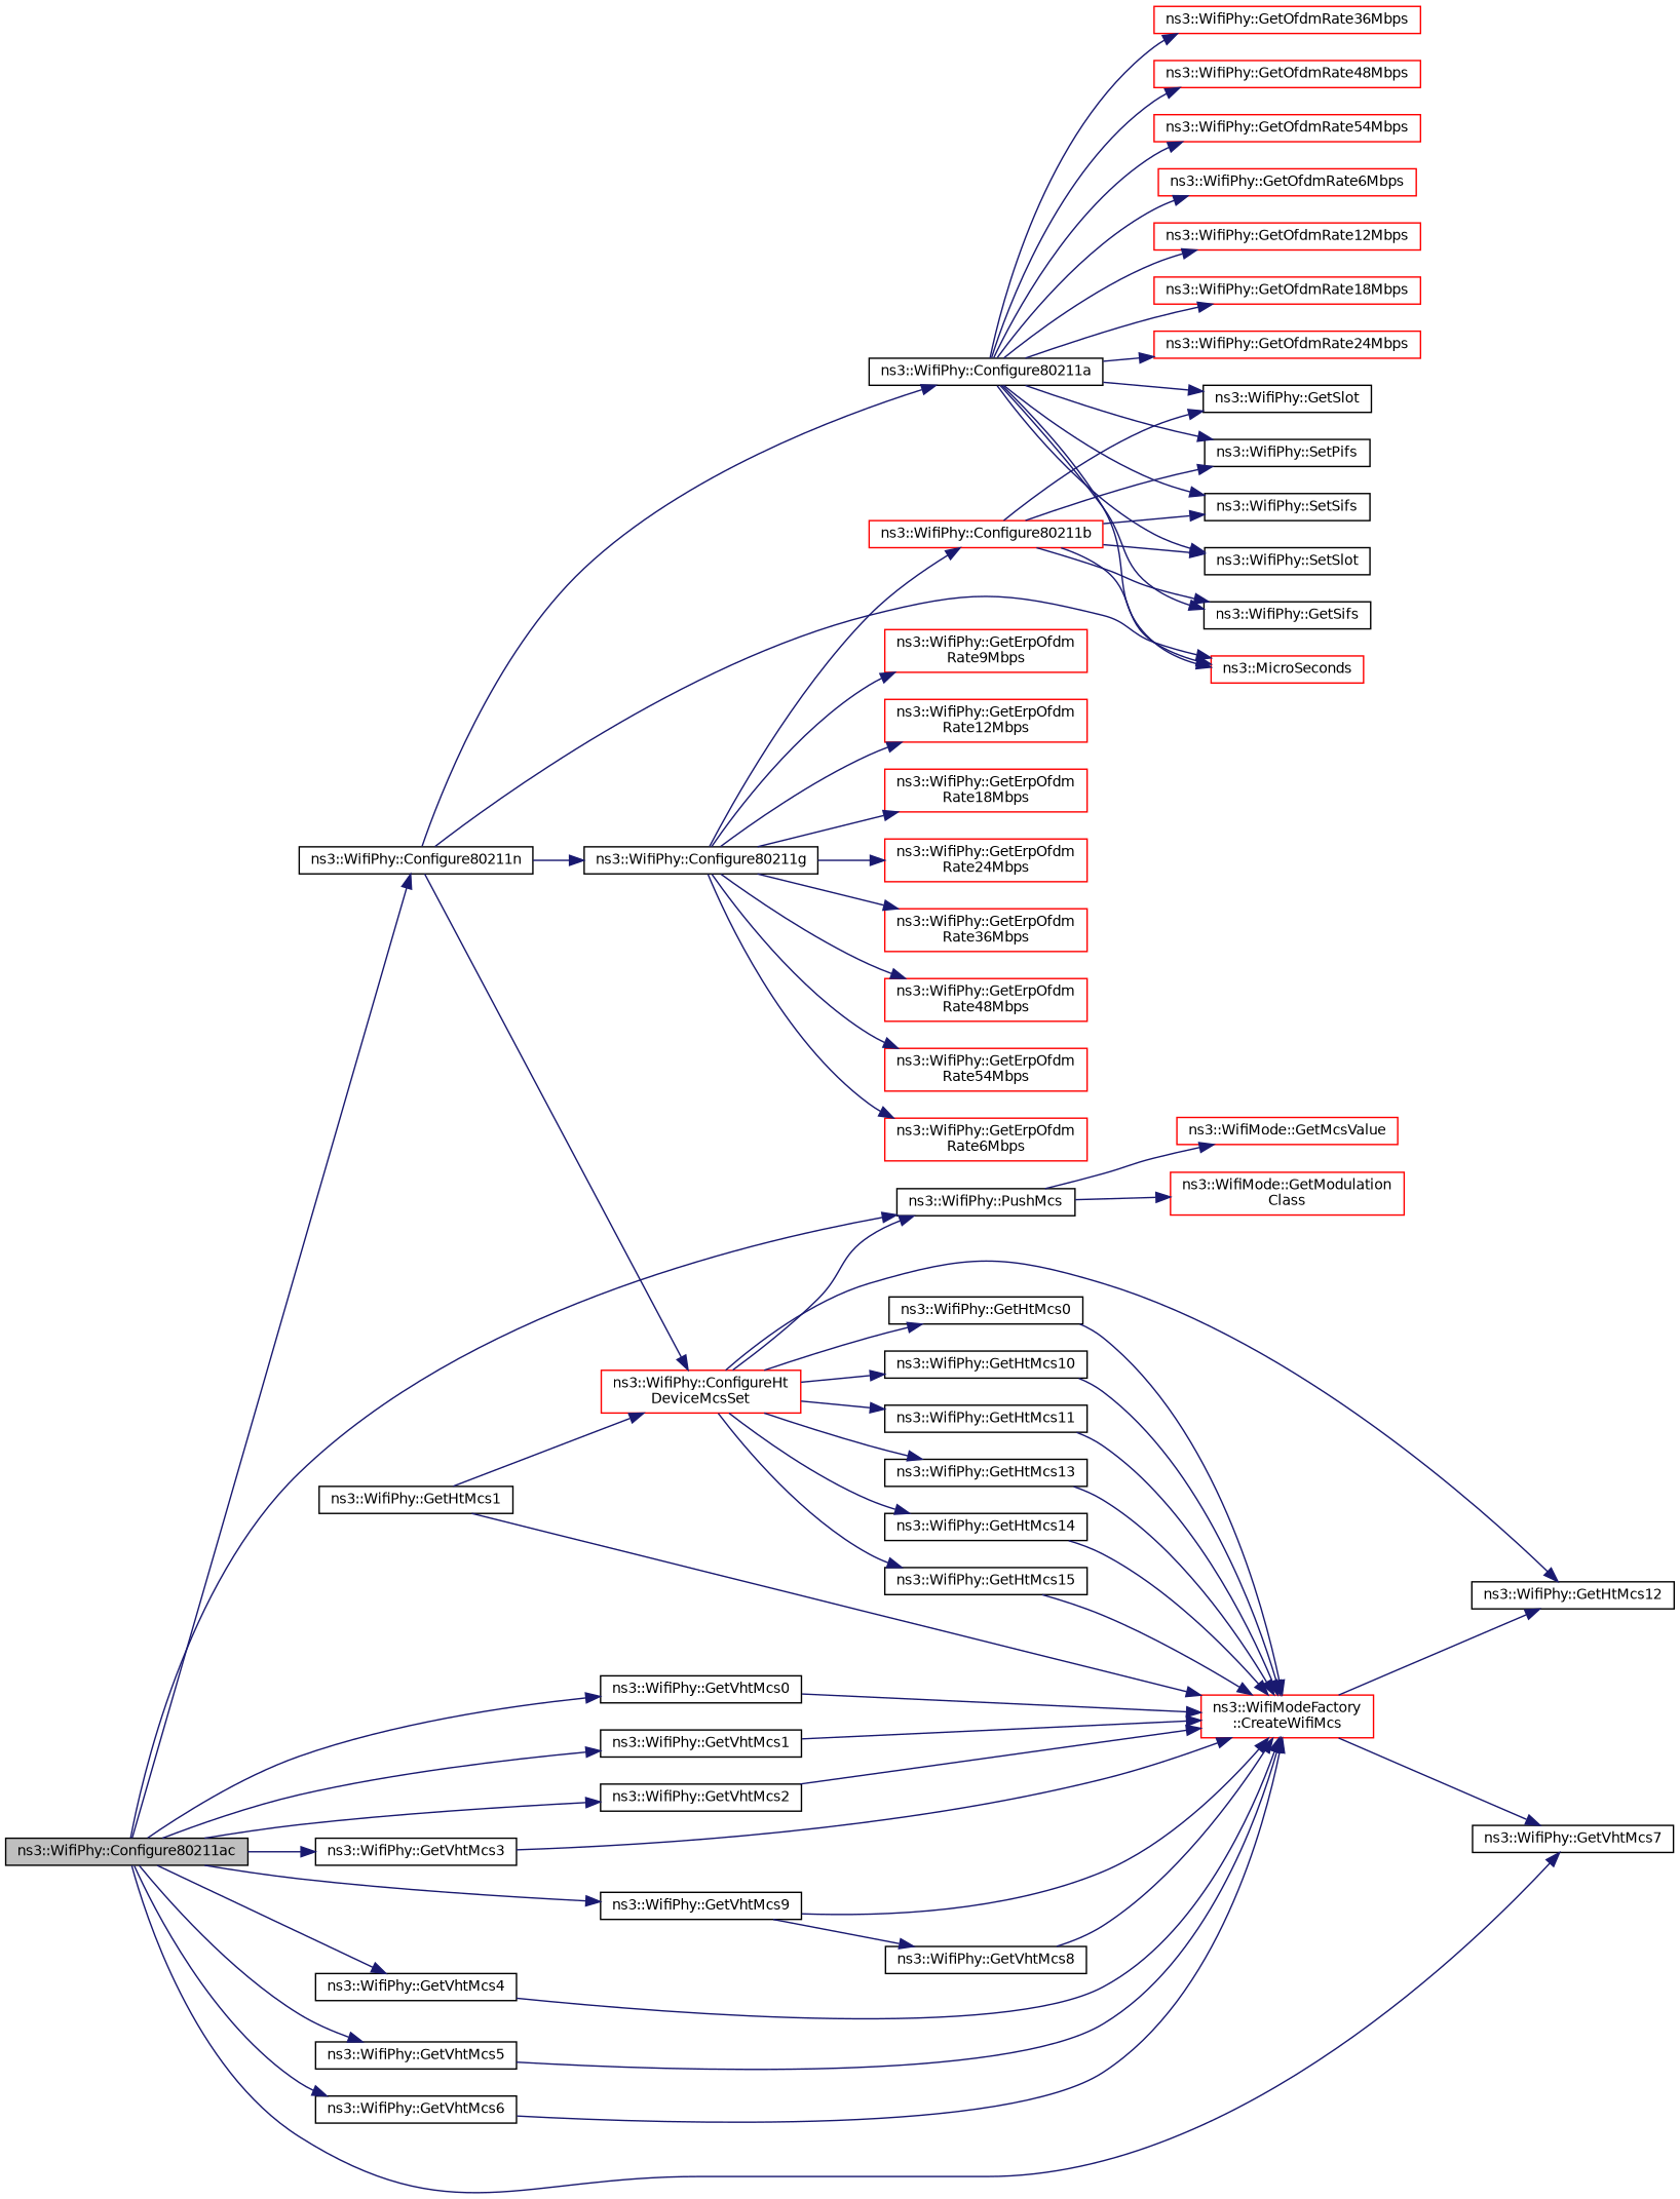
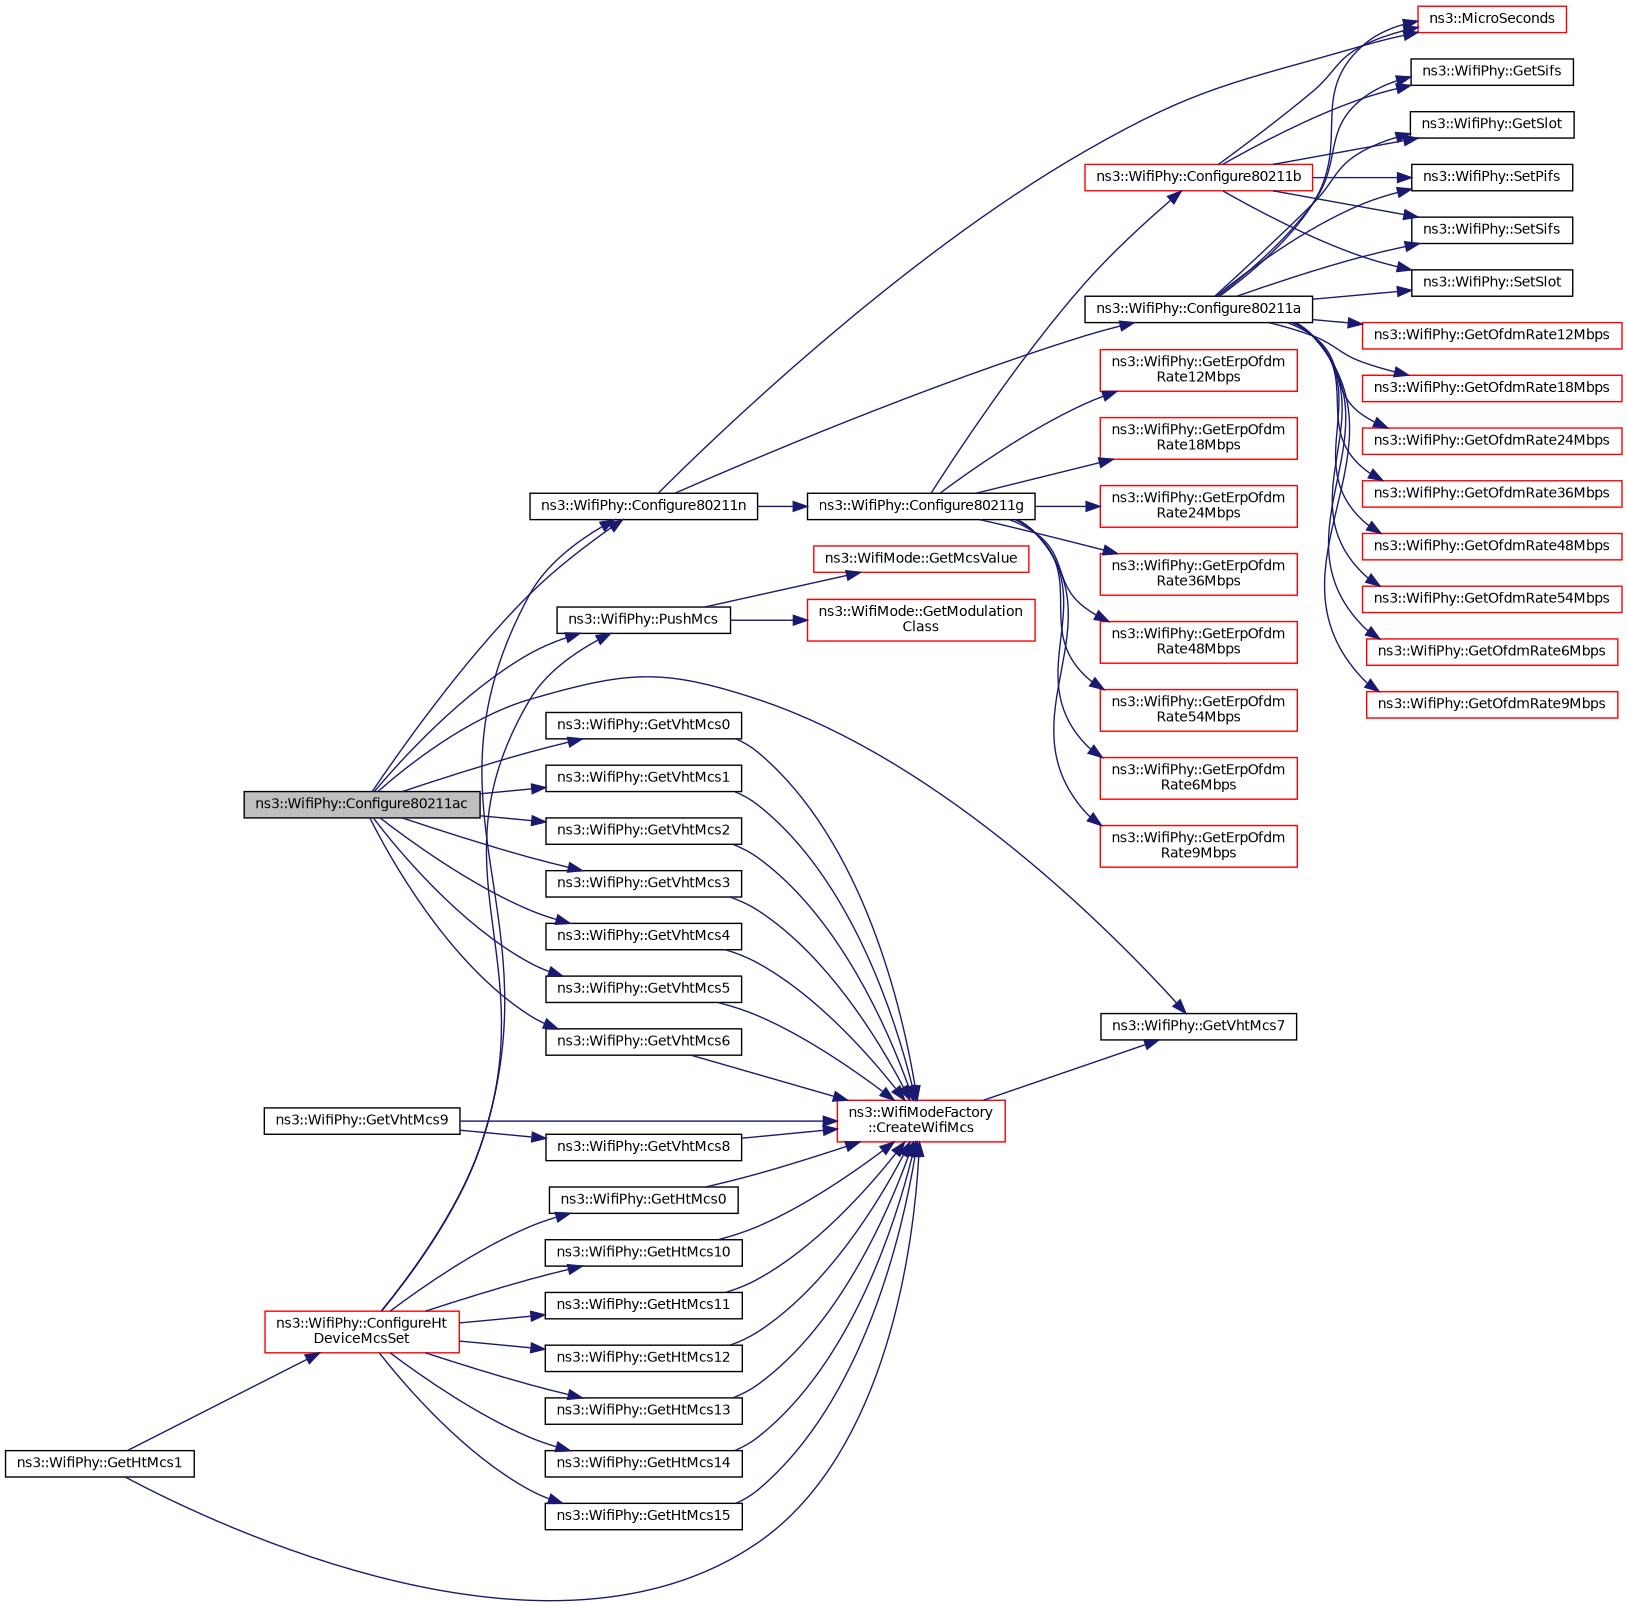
  digraph {
    rankdir=LR
    node [color=black fillcolor=white fontname=Helvetica fontsize=10 shape=record style=filled]
    edge [color=midnightblue fontname=Helvetica fontsize=10 labelfontname=Helvetica labelfontsize=10 style=solid]
    n1 [fillcolor=grey75 fontcolor=black height=0.2 label="ns3::WifiPhy::Configure80211ac" width=0.4]
    n2 [height=0.2 label="ns3::WifiPhy::Configure80211n" width=0.4]
    n3 [height=0.2 label="ns3::WifiPhy::PushMcs" width=0.4]
    n4 [height=0.2 label="ns3::WifiPhy::GetVhtMcs0" width=0.4]
    n5 [height=0.2 label="ns3::WifiPhy::GetVhtMcs1" width=0.4]
    n6 [height=0.2 label="ns3::WifiPhy::GetVhtMcs2" width=0.4]
    n7 [height=0.2 label="ns3::WifiPhy::GetVhtMcs3" width=0.4]
    n8 [height=0.2 label="ns3::WifiPhy::GetVhtMcs4" width=0.4]
    n9 [height=0.2 label="ns3::WifiPhy::GetVhtMcs5" width=0.4]
    n10 [height=0.2 label="ns3::WifiPhy::GetVhtMcs6" width=0.4]
    n11 [height=0.2 label="ns3::WifiPhy::GetVhtMcs7" width=0.4]
    n12 [height=0.2 label="ns3::WifiPhy::GetVhtMcs9" width=0.4]
    n13 [height=0.2 label="ns3::WifiPhy::Configure80211a" width=0.4]
    n14 [color=red height=0.2 label="ns3::MicroSeconds" width=0.4]
    n15 [height=0.2 label="ns3::WifiPhy::Configure80211g" width=0.4]
    n16 [color=red height=0.2 label="ns3::WifiPhy::ConfigureHt\lDeviceMcsSet" width=0.4]
    n17 [color=red height=0.2 label="ns3::WifiMode::GetMcsValue" width=0.4]
    n18 [color=red height=0.2 label="ns3::WifiMode::GetModulation\lClass" width=0.4]
    n19 [color=red height=0.2 label="ns3::WifiModeFactory\l::CreateWifiMcs" width=0.4]
    n20 [height=0.2 label="ns3::WifiPhy::GetVhtMcs8" width=0.4]
    n21 [color=red height=0.2 label="ns3::WifiPhy::GetOfdmRate12Mbps" width=0.4]
    n22 [color=red height=0.2 label="ns3::WifiPhy::GetOfdmRate18Mbps" width=0.4]
    n23 [color=red height=0.2 label="ns3::WifiPhy::GetOfdmRate24Mbps" width=0.4]
    n24 [color=red height=0.2 label="ns3::WifiPhy::GetOfdmRate36Mbps" width=0.4]
    n25 [color=red height=0.2 label="ns3::WifiPhy::GetOfdmRate48Mbps" width=0.4]
    n26 [color=red height=0.2 label="ns3::WifiPhy::GetOfdmRate54Mbps" width=0.4]
    n27 [color=red height=0.2 label="ns3::WifiPhy::GetOfdmRate6Mbps" width=0.4]
+   n28 [color=red height=0.2 label="ns3::WifiPhy::GetOfdmRate9Mbps" width=0.4]
    n29 [height=0.2 label="ns3::WifiPhy::GetSifs" width=0.4]
    n30 [height=0.2 label="ns3::WifiPhy::GetSlot" width=0.4]
    n31 [height=0.2 label="ns3::WifiPhy::SetPifs" width=0.4]
    n32 [height=0.2 label="ns3::WifiPhy::SetSifs" width=0.4]
    n33 [height=0.2 label="ns3::WifiPhy::SetSlot" width=0.4]
    n34 [color=red height=0.2 label="ns3::WifiPhy::Configure80211b" width=0.4]
    n35 [color=red height=0.2 label="ns3::WifiPhy::GetErpOfdm\lRate12Mbps" width=0.4]
    n36 [color=red height=0.2 label="ns3::WifiPhy::GetErpOfdm\lRate18Mbps" width=0.4]
    n37 [color=red height=0.2 label="ns3::WifiPhy::GetErpOfdm\lRate24Mbps" width=0.4]
    n38 [color=red height=0.2 label="ns3::WifiPhy::GetErpOfdm\lRate36Mbps" width=0.4]
    n39 [color=red height=0.2 label="ns3::WifiPhy::GetErpOfdm\lRate48Mbps" width=0.4]
    n40 [color=red height=0.2 label="ns3::WifiPhy::GetErpOfdm\lRate54Mbps" width=0.4]
    n41 [color=red height=0.2 label="ns3::WifiPhy::GetErpOfdm\lRate6Mbps" width=0.4]
    n42 [color=red height=0.2 label="ns3::WifiPhy::GetErpOfdm\lRate9Mbps" width=0.4]
    n43 [height=0.2 label="ns3::WifiPhy::GetHtMcs0" width=0.4]
    n44 [height=0.2 label="ns3::WifiPhy::GetHtMcs10" width=0.4]
    n45 [height=0.2 label="ns3::WifiPhy::GetHtMcs11" width=0.4]
    n46 [height=0.2 label="ns3::WifiPhy::GetHtMcs12" width=0.4]
    n47 [height=0.2 label="ns3::WifiPhy::GetHtMcs13" width=0.4]
    n48 [height=0.2 label="ns3::WifiPhy::GetHtMcs14" width=0.4]
    n49 [height=0.2 label="ns3::WifiPhy::GetHtMcs15" width=0.4]
    n50 [height=0.2 label="ns3::WifiPhy::GetHtMcs1" width=0.4]
    n1 -> n2
    n1 -> n3
    n1 -> n4
    n1 -> n5
    n1 -> n6
    n1 -> n7
    n1 -> n8
    n1 -> n9
    n1 -> n10
    n1 -> n11
-   n1 -> n12
    n2 -> n13
    n2 -> n14
    n2 -> n15
-   n2 -> n16
+   n16 -> n2
    n3 -> n17
    n3 -> n18
    n4 -> n19
    n5 -> n19
    n6 -> n19
    n7 -> n19
    n8 -> n19
    n9 -> n19
    n10 -> n19
    n12 -> n19
    n12 -> n20
    n13 -> n14
    n13 -> n21
    n13 -> n22
    n13 -> n23
    n13 -> n24
    n13 -> n25
    n13 -> n26
    n13 -> n27
+   n13 -> n28
    n13 -> n29
    n13 -> n30
    n13 -> n31
    n13 -> n32
    n13 -> n33
    n15 -> n34
    n15 -> n35
    n15 -> n36
    n15 -> n37
    n15 -> n38
    n15 -> n39
    n15 -> n40
    n15 -> n41
    n15 -> n42
    n16 -> n3
    n16 -> n43
    n16 -> n44
    n16 -> n45
    n16 -> n46
    n16 -> n47
    n16 -> n48
    n16 -> n49
    n19 -> n11
    n20 -> n19
    n34 -> n14
    n34 -> n29
    n34 -> n30
    n34 -> n31
    n34 -> n32
    n34 -> n33
    n43 -> n19
    n44 -> n19
    n45 -> n19
-   n19 -> n46
+   n46 -> n19
    n47 -> n19
    n48 -> n19
    n49 -> n19
    n50 -> n16
    n50 -> n19
  }
